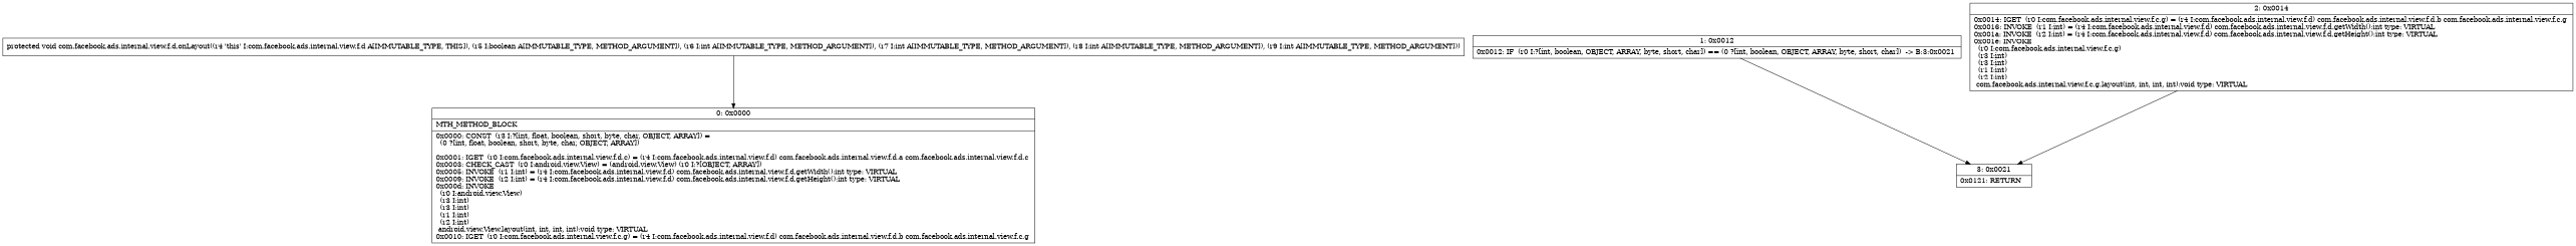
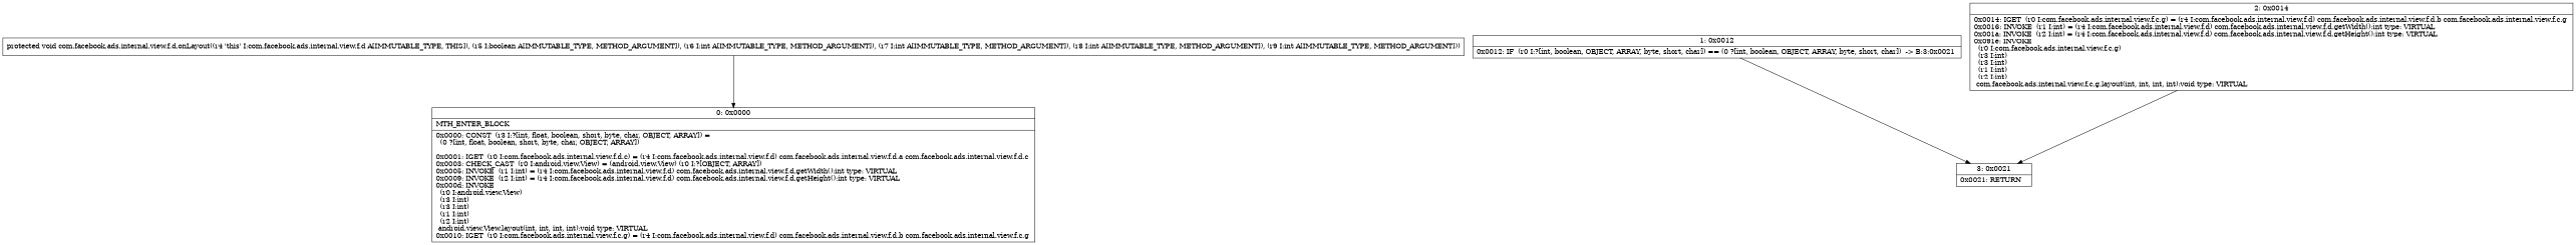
  digraph {
    node [shape=record]
-   n1 [label="{0\:\ 0x0000|MTH_METHOD_BLOCK\l|0x0000: CONST  (r3 I:?[int, float, boolean, short, byte, char, OBJECT, ARRAY]) = \l  (0 ?[int, float, boolean, short, byte, char, OBJECT, ARRAY])\l \l0x0001: IGET  (r0 I:com.facebook.ads.internal.view.f.d.c) = (r4 I:com.facebook.ads.internal.view.f.d) com.facebook.ads.internal.view.f.d.a com.facebook.ads.internal.view.f.d.c \l0x0003: CHECK_CAST  (r0 I:android.view.View) = (android.view.View) (r0 I:?[OBJECT, ARRAY]) \l0x0005: INVOKE  (r1 I:int) = (r4 I:com.facebook.ads.internal.view.f.d) com.facebook.ads.internal.view.f.d.getWidth():int type: VIRTUAL \l0x0009: INVOKE  (r2 I:int) = (r4 I:com.facebook.ads.internal.view.f.d) com.facebook.ads.internal.view.f.d.getHeight():int type: VIRTUAL \l0x000d: INVOKE  \l  (r0 I:android.view.View)\l  (r3 I:int)\l  (r3 I:int)\l  (r1 I:int)\l  (r2 I:int)\l android.view.View.layout(int, int, int, int):void type: VIRTUAL \l0x0010: IGET  (r0 I:com.facebook.ads.internal.view.f.c.g) = (r4 I:com.facebook.ads.internal.view.f.d) com.facebook.ads.internal.view.f.d.b com.facebook.ads.internal.view.f.c.g \l}"]
+   n1 [label="{0\:\ 0x0000|MTH_ENTER_BLOCK\l|0x0000: CONST  (r3 I:?[int, float, boolean, short, byte, char, OBJECT, ARRAY]) = \l  (0 ?[int, float, boolean, short, byte, char, OBJECT, ARRAY])\l \l0x0001: IGET  (r0 I:com.facebook.ads.internal.view.f.d.c) = (r4 I:com.facebook.ads.internal.view.f.d) com.facebook.ads.internal.view.f.d.a com.facebook.ads.internal.view.f.d.c \l0x0003: CHECK_CAST  (r0 I:android.view.View) = (android.view.View) (r0 I:?[OBJECT, ARRAY]) \l0x0005: INVOKE  (r1 I:int) = (r4 I:com.facebook.ads.internal.view.f.d) com.facebook.ads.internal.view.f.d.getWidth():int type: VIRTUAL \l0x0009: INVOKE  (r2 I:int) = (r4 I:com.facebook.ads.internal.view.f.d) com.facebook.ads.internal.view.f.d.getHeight():int type: VIRTUAL \l0x000d: INVOKE  \l  (r0 I:android.view.View)\l  (r3 I:int)\l  (r3 I:int)\l  (r1 I:int)\l  (r2 I:int)\l android.view.View.layout(int, int, int, int):void type: VIRTUAL \l0x0010: IGET  (r0 I:com.facebook.ads.internal.view.f.c.g) = (r4 I:com.facebook.ads.internal.view.f.d) com.facebook.ads.internal.view.f.d.b com.facebook.ads.internal.view.f.c.g \l}"]
    n2 [label="{1\:\ 0x0012|0x0012: IF  (r0 I:?[int, boolean, OBJECT, ARRAY, byte, short, char]) == (0 ?[int, boolean, OBJECT, ARRAY, byte, short, char])  \-\> B:3:0x0021 \l}"]
-   n3 [label="{3\:\ 0x0021|0x0121: RETURN   \l}"]
-   n4 [label="{2\:\ 0x0014|0x0014: IGET  (r0 I:com.facebook.ads.internal.view.f.c.g) = (r4 I:com.facebook.ads.internal.view.f.d) com.facebook.ads.internal.view.f.d.b com.facebook.ads.internal.view.f.c.g \l0x0016: INVOKE  (r1 I:int) = (r4 I:com.facebook.ads.internal.view.f.d) com.facebook.ads.internal.view.f.d.getWidth():int type: VIRTUAL \l0x001a: INVOKE  (r2 I:int) = (r4 I:com.facebook.ads.internal.view.f.d) com.facebook.ads.internal.view.f.d.getHeight():int type: VIRTUAL \l0x001e: INVOKE  \l  (r0 I:com.facebook.ads.internal.view.f.c.g)\l  (r3 I:int)\l  (r3 I:int)\l  (r1 I:int)\l  (r2 I:int)\l com.facebook.ads.internal.view.f.c.g.layout(int, int, int, int):void type: VIRTUAL \l}"]
+   n3 [label="{3\:\ 0x0021|0x0021: RETURN   \l}"]
+   n4 [label="{2\:\ 0x0014|0x0014: IGET  (r0 I:com.facebook.ads.internal.view.f.c.g) = (r4 I:com.facebook.ads.internal.view.f.d) com.facebook.ads.internal.view.f.d.b com.facebook.ads.internal.view.f.c.g \l0x0016: INVOKE  (r1 I:int) = (r4 I:com.facebook.ads.internal.view.f.d) com.facebook.ads.internal.view.f.d.getWidth():int type: VIRTUAL \l0x001a: INVOKE  (r2 I:int) = (r4 I:com.facebook.ads.internal.view.f.d) com.facebook.ads.internal.view.f.d.getHeight():int type: VIRTUAL \l0x091e: INVOKE  \l  (r0 I:com.facebook.ads.internal.view.f.c.g)\l  (r3 I:int)\l  (r3 I:int)\l  (r1 I:int)\l  (r2 I:int)\l com.facebook.ads.internal.view.f.c.g.layout(int, int, int, int):void type: VIRTUAL \l}"]
    n5 [label="{protected void com.facebook.ads.internal.view.f.d.onLayout((r4 'this' I:com.facebook.ads.internal.view.f.d A[IMMUTABLE_TYPE, THIS]), (r5 I:boolean A[IMMUTABLE_TYPE, METHOD_ARGUMENT]), (r6 I:int A[IMMUTABLE_TYPE, METHOD_ARGUMENT]), (r7 I:int A[IMMUTABLE_TYPE, METHOD_ARGUMENT]), (r8 I:int A[IMMUTABLE_TYPE, METHOD_ARGUMENT]), (r9 I:int A[IMMUTABLE_TYPE, METHOD_ARGUMENT])) }"]
    n2 -> n3
    n4 -> n3
    n5 -> n1
  }
